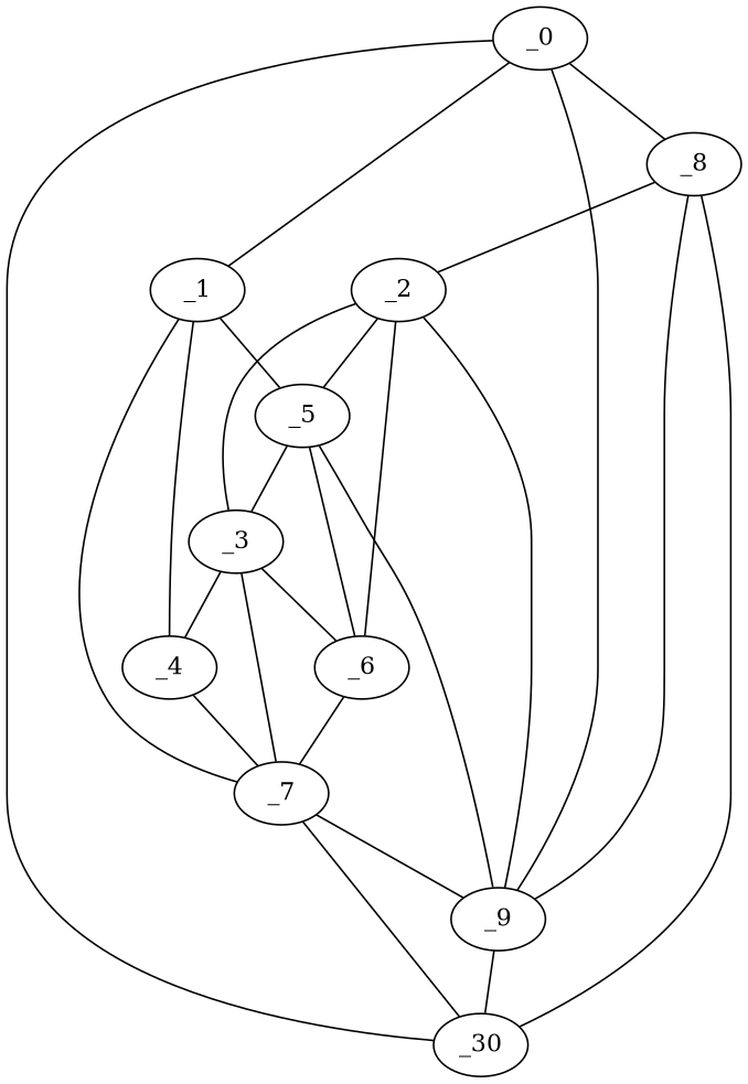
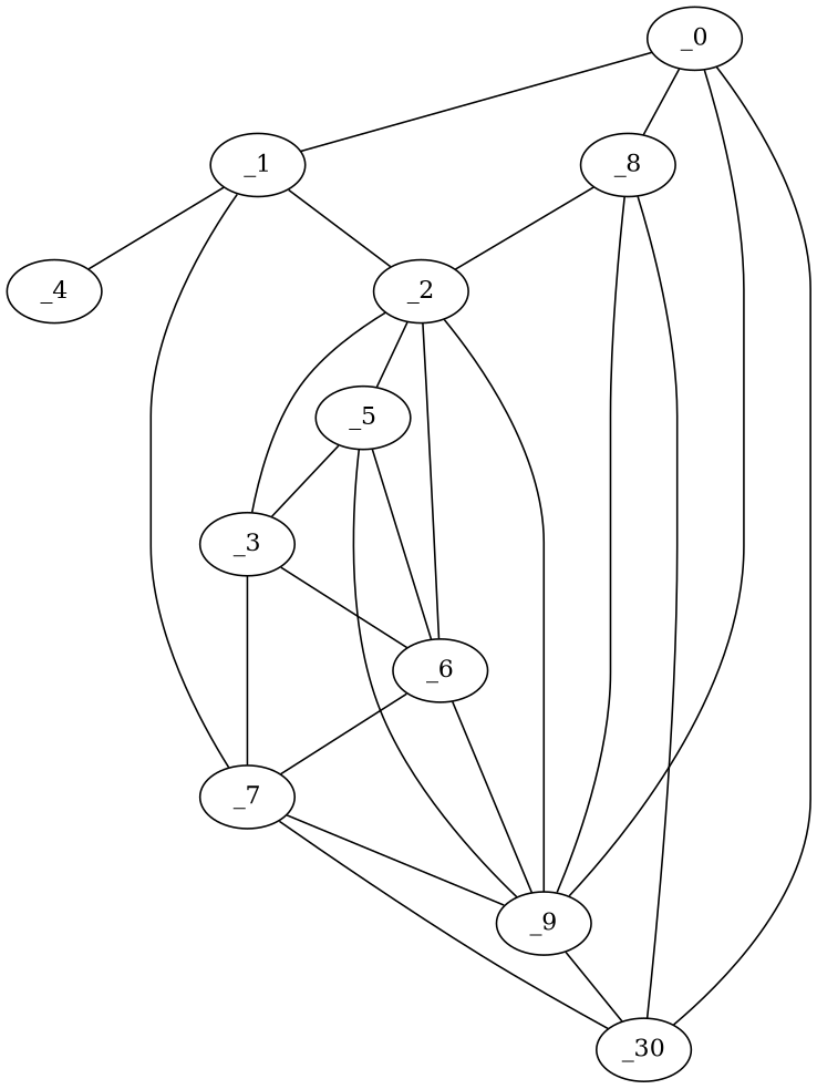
  graph {
    node [x=102]
    edge [valence=2]
    _0 [x=19 y=15]
    _1 [x=74 y=119]
    _8 [x=109 y=24]
    _9 [x=109 y=32]
    n5 [label=_30 x=111 y=16]
    _2 [x=75 y=91]
    _4 [x=79 y=112]
    _7 [y=111]
    _3 [x=79 y=104]
    _5 [y=83]
    _6 [y=95]
    _0 -- _1 [valence=1]
    _0 -- _8
    _0 -- _9 [valence=1]
    _0 -- n5 [valence=1]
-   _1 -- _5
+   _1 -- _2
    _1 -- _4
    _1 -- _7 [valence=1]
    _8 -- _9
    _8 -- n5 [valence=1]
    _8 -- _2 [valence=1]
    _9 -- n5 [valence=1]
    _2 -- _9
    _2 -- _3
    _2 -- _5 [valence=1]
    _2 -- _6
-   _4 -- _7 [valence=1]
    _7 -- _9
    _7 -- n5 [valence=1]
-   _3 -- _4
    _3 -- _7
    _3 -- _6
    _5 -- _9
    _5 -- _3 [valence=1]
    _5 -- _6
+   _6 -- _9 [valence=1]
    _6 -- _7
  }
